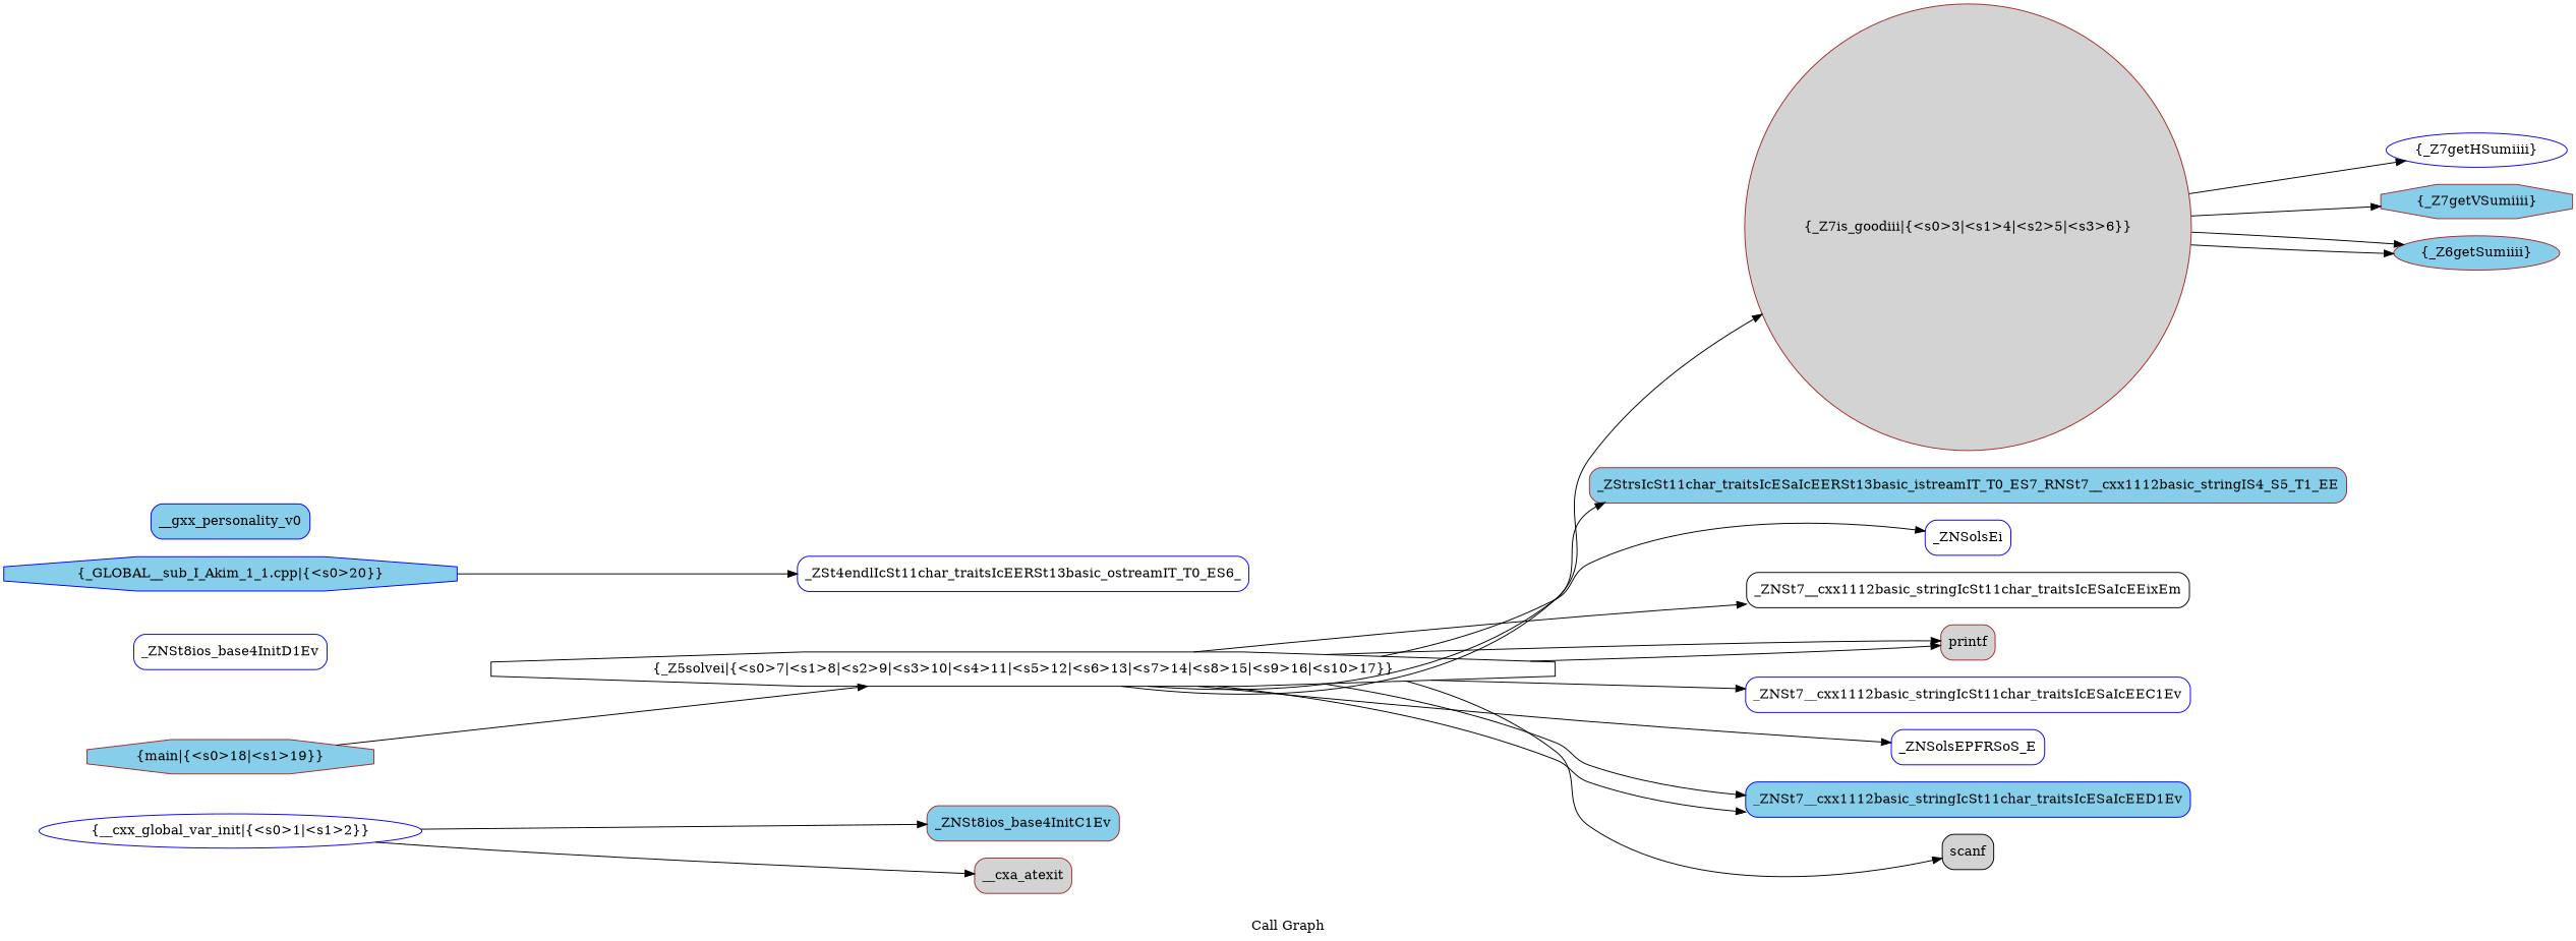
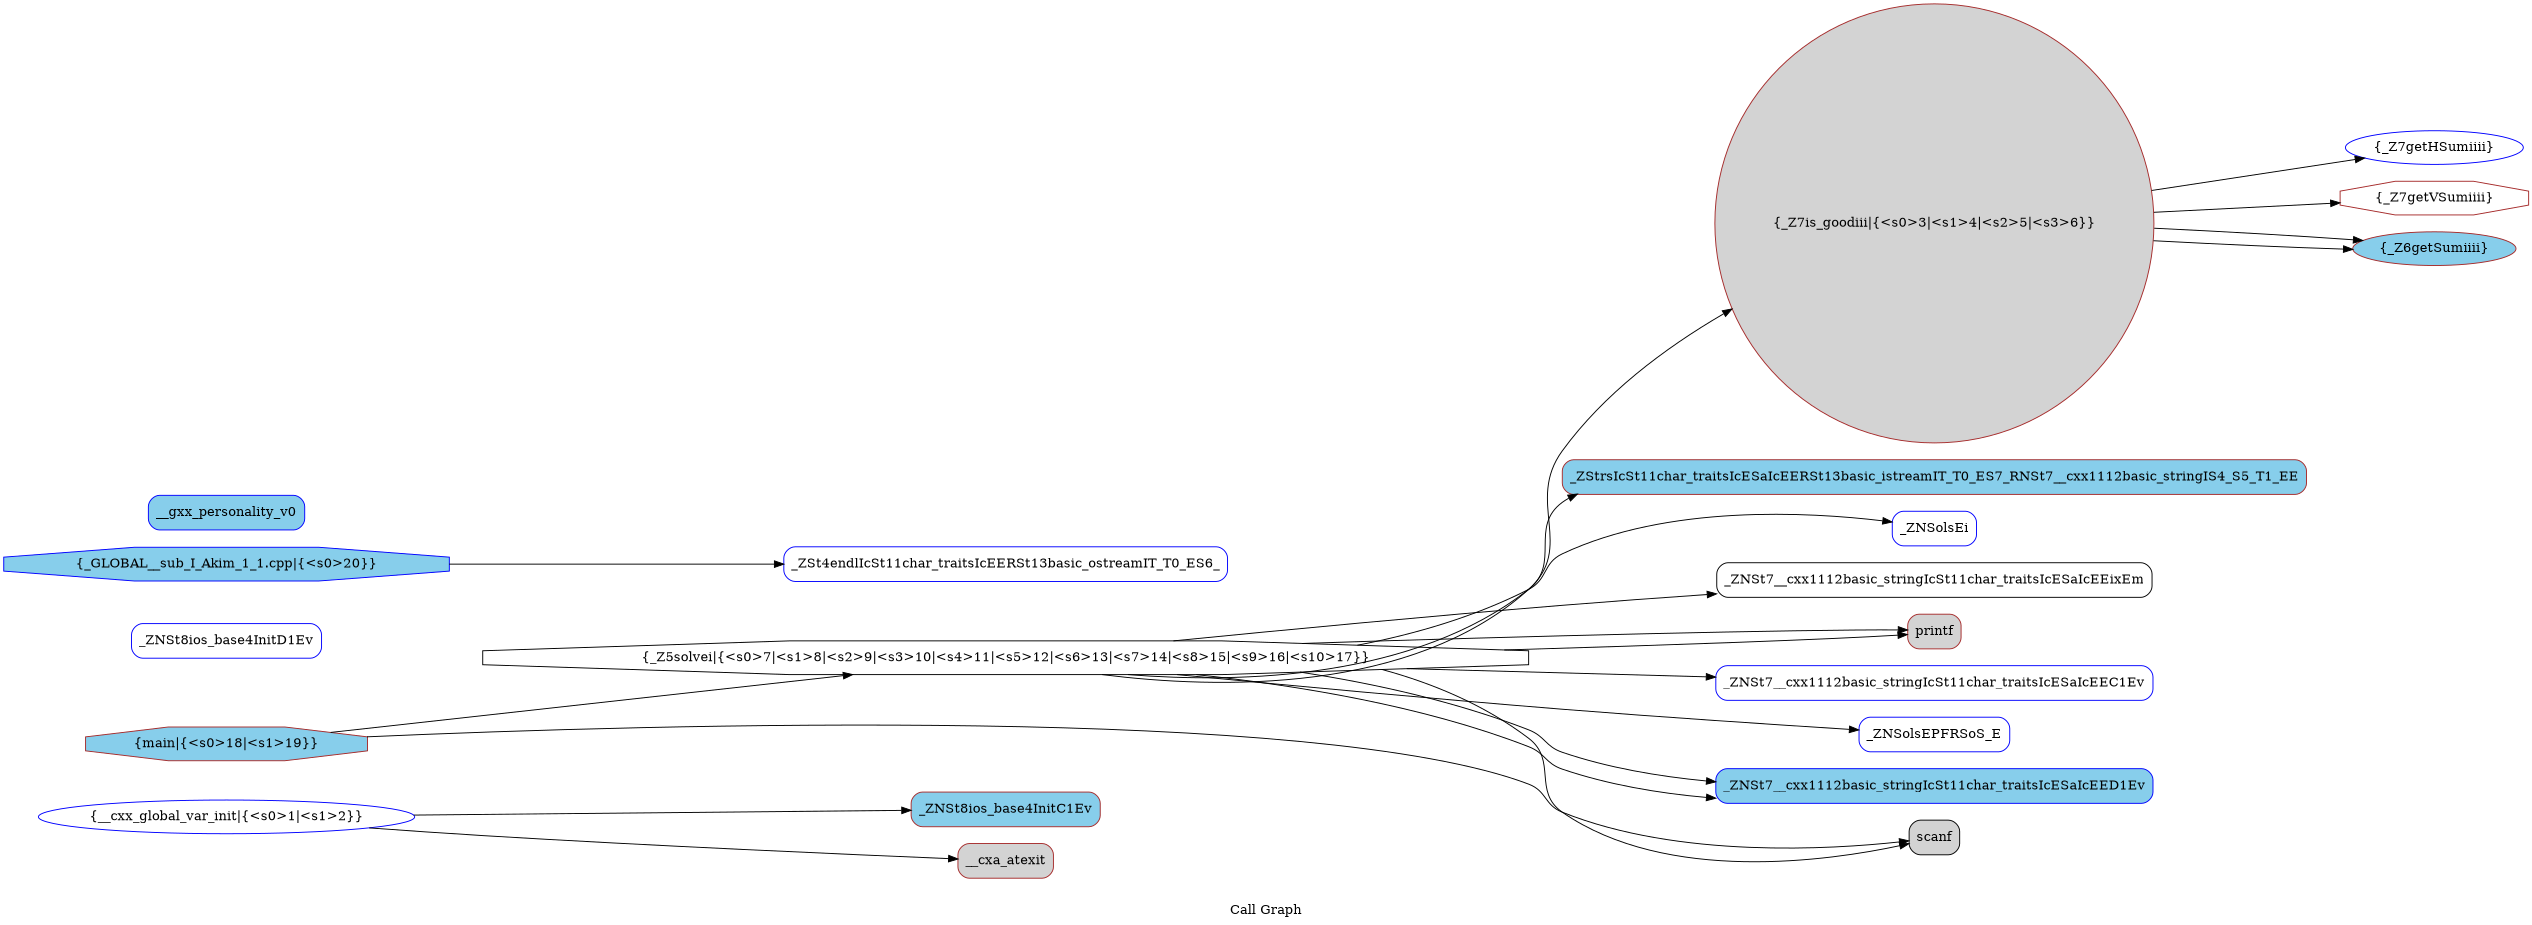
  digraph {
    label="Call Graph"
    rankdir=LR
    node [color=blue fillcolor=white shape=Mrecord style=filled]
    edge [color=black tailport=s0]
    n1 [label="{__cxx_global_var_init|{<s0>1|<s1>2}}" shape=ellipse]
    n2 [color=brown fillcolor=skyblue label="{_ZNSt8ios_base4InitC1Ev}"]
    n3 [color=brown fillcolor=lightgrey label="{__cxa_atexit}"]
    n4 [color=brown fillcolor=lightgrey label="{_Z7is_goodiii|{<s0>3|<s1>4|<s2>5|<s3>6}}" shape=circle]
    n5 [label="{_Z7getHSumiiii}" shape=ellipse]
-   n6 [color=brown fillcolor=skyblue label="{_Z7getVSumiiii}" shape=octagon]
+   n6 [color=brown label="{_Z7getVSumiiii}" shape=octagon]
    n7 [color=brown fillcolor=skyblue label="{_Z6getSumiiii}" shape=ellipse]
    n8 [color=brown fillcolor=skyblue label="{_ZStrsIcSt11char_traitsIcESaIcEERSt13basic_istreamIT_T0_ES7_RNSt7__cxx1112basic_stringIS4_S5_T1_EE}"]
    n9 [label="{_ZNSt8ios_base4InitD1Ev}"]
    n10 [label="{_ZNSolsEi}"]
    n11 [color=black label="{_ZNSt7__cxx1112basic_stringIcSt11char_traitsIcESaIcEEixEm}"]
    n12 [label="{_ZSt4endlIcSt11char_traitsIcEERSt13basic_ostreamIT_T0_ES6_}"]
    n13 [color=brown fillcolor=lightgrey label="{printf}"]
    n14 [label="{_ZNSt7__cxx1112basic_stringIcSt11char_traitsIcESaIcEEC1Ev}"]
    n15 [fillcolor=skyblue label="{_GLOBAL__sub_I_Akim_1_1.cpp|{<s0>20}}" shape=octagon]
    n16 [color=black label="{_Z5solvei|{<s0>7|<s1>8|<s2>9|<s3>10|<s4>11|<s5>12|<s6>13|<s7>14|<s8>15|<s9>16|<s10>17}}" shape=octagon]
    n17 [label="{_ZNSolsEPFRSoS_E}"]
    n18 [color=black fillcolor=lightgrey label="{scanf}"]
    n19 [fillcolor=skyblue label="{_ZNSt7__cxx1112basic_stringIcSt11char_traitsIcESaIcEED1Ev}"]
    n20 [fillcolor=skyblue label="{__gxx_personality_v0}"]
    n21 [color=brown fillcolor=skyblue label="{main|{<s0>18|<s1>19}}" shape=octagon]
    n1 -> n2
    n1 -> n3 [tailport=s1]
    n4 -> n5
    n4 -> n6 [tailport=s1]
    n4 -> n7 [tailport=s2]
    n4 -> n7 [tailport=s3]
    n15 -> n12
    n16 -> n4 [tailport=s8]
    n16 -> n8 [tailport=s4]
    n16 -> n10
    n16 -> n11 [tailport=s5]
    n16 -> n13 [tailport=s9]
    n16 -> n13 [tailport=s10]
    n16 -> n14 [tailport=s3]
    n16 -> n17 [tailport=s1]
    n16 -> n18 [tailport=s2]
    n16 -> n19 [tailport=s6]
    n16 -> n19 [tailport=s7]
    n21 -> n16 [tailport=s1]
+   n21 -> n18
  }
